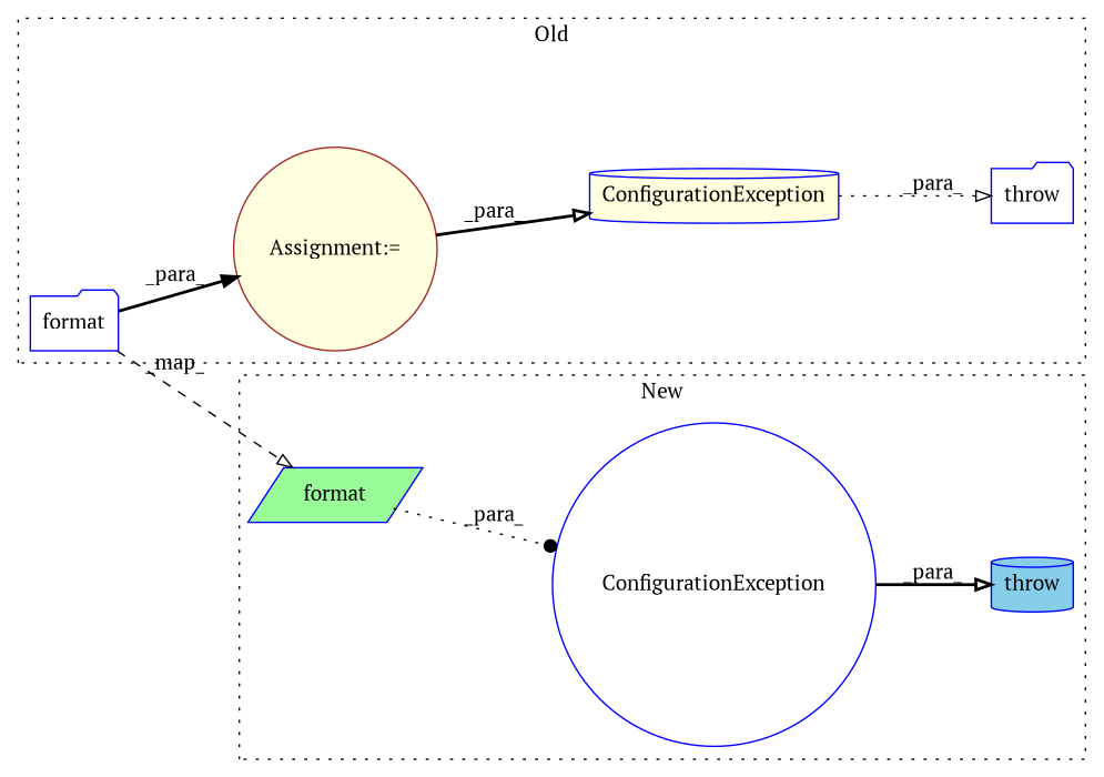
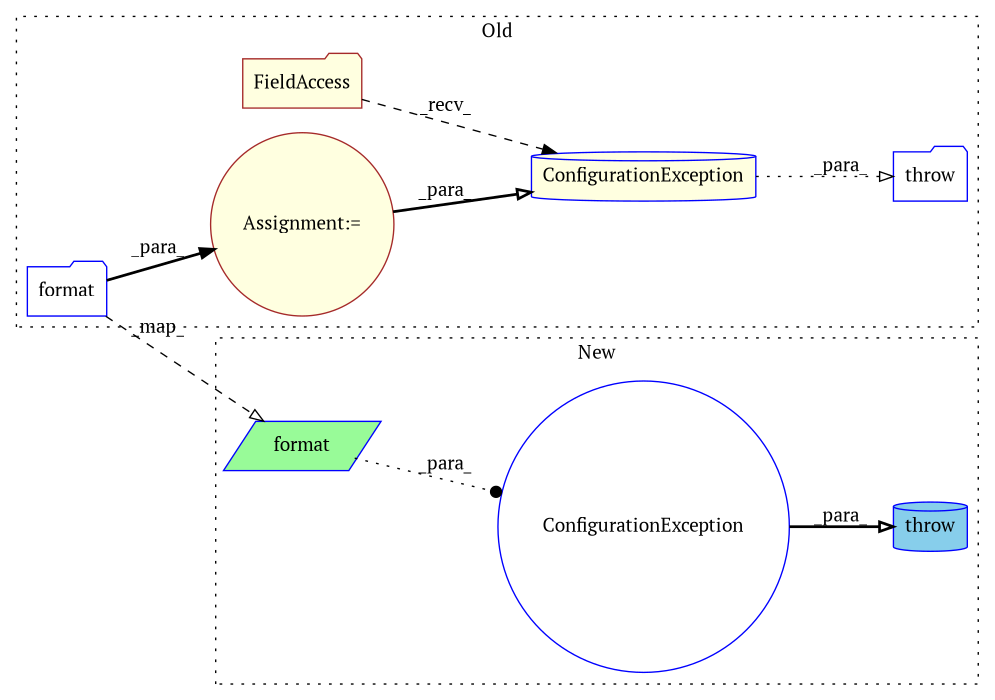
  digraph {
    rankdir=LR
    fontname="PT Serif"
    node [a=32 l="23,1" shape=folder style=filled fillcolor=lightyellow color=blue fontname="PT Serif"]
    edge [style=bold arrowhead=onormal fontname="PT Serif"]
    n1 [label=ConfigurationException s="15385,15411" shape=cylinder]
    n2 [a=53 l=6 label=throw s=15335 fillcolor=white]
    n3 [a=7 l=1 label="Assignment:=" s=15278 shape=circle color=brown]
+   n4 [a=22 l=22 label=FieldAccess s=15341 color=brown]
    n5 [l="7,1" label=format s="15311,15326" fillcolor=white]
    n6 [label=ConfigurationException s="14884,14954" shape=circle fillcolor=white]
    n7 [a=53 l=6 label=throw s=14878 shape=cylinder fillcolor=skyblue]
    n8 [l="7,1" label=format s="14938,14953" shape=parallelogram fillcolor=palegreen]
    subgraph cluster_1 {
      label=Old
      style=dotted
      n1
      n2
      n3
+     n4
      n5
    }
    subgraph cluster_2 {
      label=New
      style=dotted
      n6
      n7
      n8
    }
    n1 -> n2 [label=_para_ style=dotted]
    n3 -> n1 [label=_para_]
+   n4 -> n1 [label=_recv_ style=dashed arrowhead=normal]
    n5 -> n3 [label=_para_ arrowhead=normal]
    n5 -> n8 [label=_map_ style=dashed]
    n6 -> n7 [label=_para_]
    n8 -> n6 [label=_para_ style=dotted arrowhead=dot]
  }
